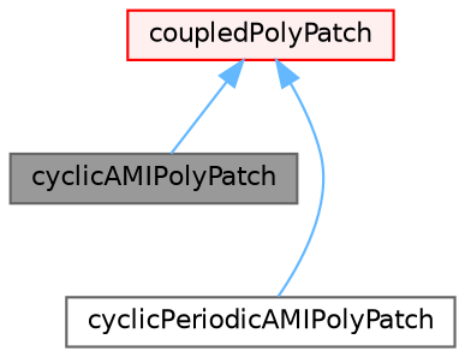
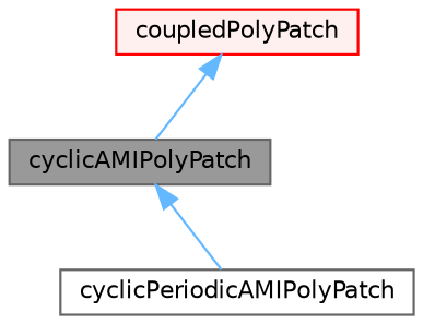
  digraph {
    node [color=gray40 fontname=Helvetica fontsize=10 shape=box style=filled]
    edge [color=steelblue1 dir=back fontname=Helvetica fontsize=10 labelfontname=Helvetica labelfontsize=10 style=solid]
    n1 [fillcolor=grey60 fontcolor=black height=0.2 label=cyclicAMIPolyPatch width=0.4]
    n2 [fillcolor=white height=0.2 label=cyclicPeriodicAMIPolyPatch width=0.4]
    n3 [color=red fillcolor="#FFF0F0" height=0.2 label=coupledPolyPatch width=0.4]
-   n3 -> n2
+   n1 -> n2
    n3 -> n1
  }
